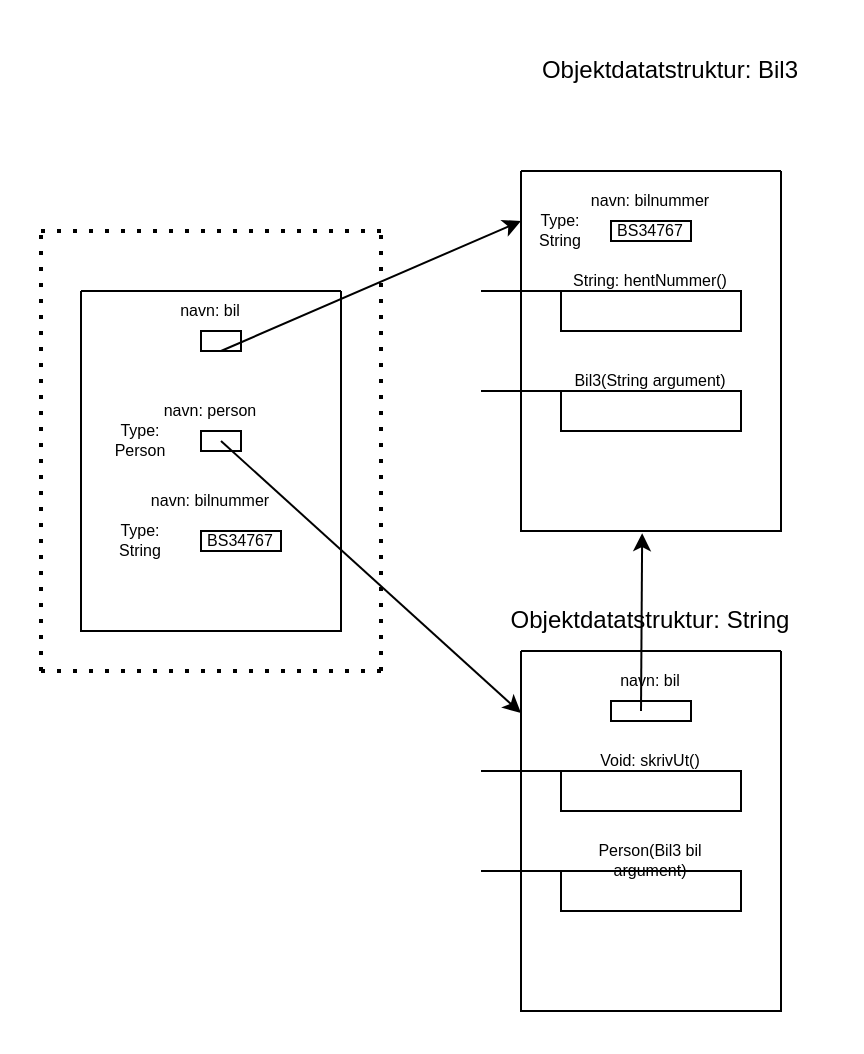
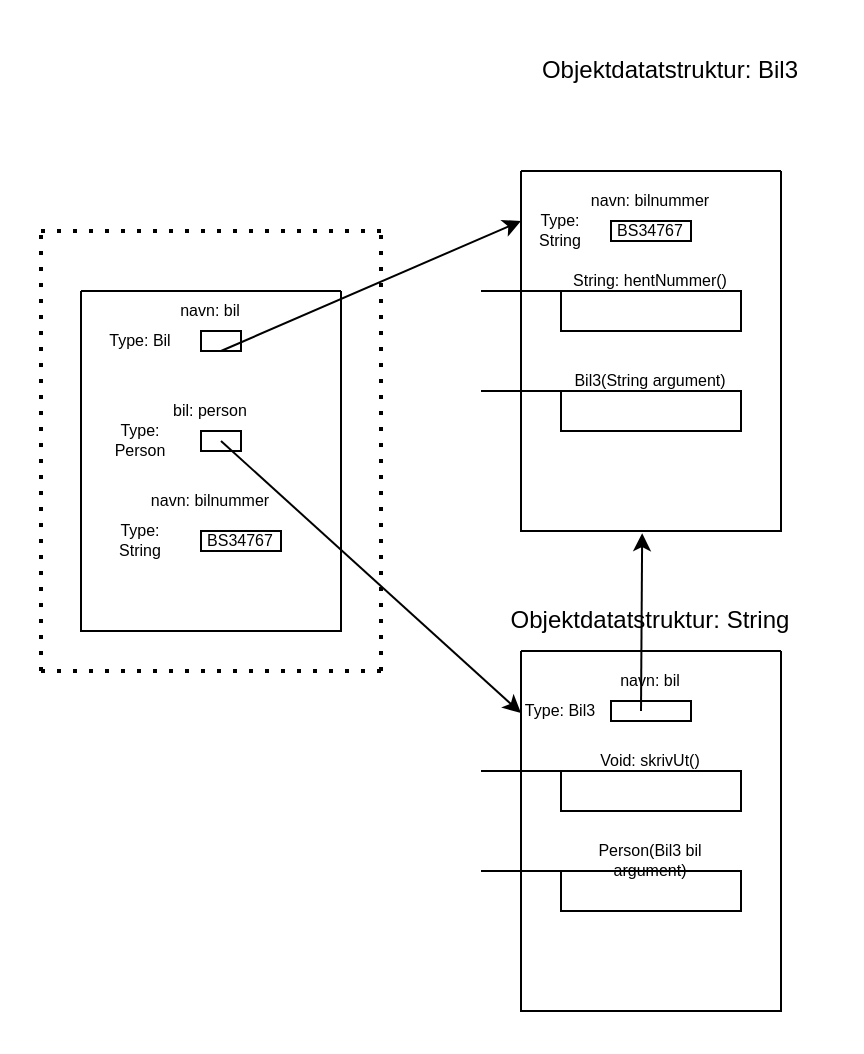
  <mxCell id="0" />
  <mxCell id="1" parent="0" />
  <mxCell id="2" value="" style="endArrow=none;dashed=1;html=1;dashPattern=1 3;strokeWidth=2;rounded=0;" parent="1" edge="1"><mxGeometry width="50" height="50" relative="1" as="geometry"><mxPoint x="20" y="115" as="sourcePoint" /><mxPoint x="190" y="115" as="targetPoint" /></mxGeometry></mxCell>
  <mxCell id="3" value="" style="endArrow=none;dashed=1;html=1;dashPattern=1 3;strokeWidth=2;rounded=0;" parent="1" edge="1"><mxGeometry width="50" height="50" relative="1" as="geometry"><mxPoint x="20" y="335" as="sourcePoint" /><mxPoint x="20" y="115" as="targetPoint" /></mxGeometry></mxCell>
  <mxCell id="4" value="" style="endArrow=none;dashed=1;html=1;dashPattern=1 3;strokeWidth=2;rounded=0;" parent="1" edge="1"><mxGeometry width="50" height="50" relative="1" as="geometry"><mxPoint x="20" y="335" as="sourcePoint" /><mxPoint x="190" y="335" as="targetPoint" /></mxGeometry></mxCell>
  <mxCell id="5" value="" style="endArrow=none;dashed=1;html=1;dashPattern=1 3;strokeWidth=2;rounded=0;" parent="1" edge="1"><mxGeometry width="50" height="50" relative="1" as="geometry"><mxPoint x="190" y="335" as="sourcePoint" /><mxPoint x="190" y="115" as="targetPoint" /></mxGeometry></mxCell>
  <mxCell id="6" value="" style="swimlane;startSize=0;" parent="1" vertex="1"><mxGeometry x="40" y="145" width="130" height="170" as="geometry" /></mxCell>
  <mxCell id="7" value="" style="rounded=0;whiteSpace=wrap;html=1;fontSize=8;" parent="6" vertex="1"><mxGeometry x="60" y="20" width="20" height="10" as="geometry" /></mxCell>
+ <mxCell id="8" value="Type: Bil&lt;br&gt;" style="text;html=1;strokeColor=none;fillColor=none;align=center;verticalAlign=middle;whiteSpace=wrap;rounded=0;fontSize=8;" parent="6" vertex="1"><mxGeometry x="10" y="15" width="40" height="20" as="geometry" /></mxCell>
  <mxCell id="9" value="navn: bil" style="text;html=1;strokeColor=none;fillColor=none;align=center;verticalAlign=middle;whiteSpace=wrap;rounded=0;fontSize=8;" parent="6" vertex="1"><mxGeometry x="20" y="5" width="90" height="10" as="geometry" /></mxCell>
  <mxCell id="10" value="" style="rounded=0;whiteSpace=wrap;html=1;fontSize=8;" parent="6" vertex="1"><mxGeometry x="60" y="70" width="20" height="10" as="geometry" /></mxCell>
  <mxCell id="11" value="Type: Person" style="text;html=1;strokeColor=none;fillColor=none;align=center;verticalAlign=middle;whiteSpace=wrap;rounded=0;fontSize=8;" parent="6" vertex="1"><mxGeometry x="10" y="65" width="40" height="20" as="geometry" /></mxCell>
- <mxCell id="12" value="navn: person" style="text;html=1;strokeColor=none;fillColor=none;align=center;verticalAlign=middle;whiteSpace=wrap;rounded=0;fontSize=8;" parent="6" vertex="1"><mxGeometry x="20" y="55" width="90" height="10" as="geometry" /></mxCell>
+ <mxCell id="12" value="bil: person" style="text;html=1;strokeColor=none;fillColor=none;align=center;verticalAlign=middle;whiteSpace=wrap;rounded=0;fontSize=8;" parent="6" vertex="1"><mxGeometry x="20" y="55" width="90" height="10" as="geometry" /></mxCell>
  <mxCell id="13" value="BS34767&lt;br&gt;" style="rounded=0;whiteSpace=wrap;html=1;fontSize=8;" vertex="1" parent="6"><mxGeometry x="60" y="120" width="40" height="10" as="geometry" /></mxCell>
  <mxCell id="14" value="navn: bilnummer" style="text;html=1;strokeColor=none;fillColor=none;align=center;verticalAlign=middle;whiteSpace=wrap;rounded=0;fontSize=8;" vertex="1" parent="6"><mxGeometry x="20" y="100" width="90" height="10" as="geometry" /></mxCell>
  <mxCell id="15" value="Type:&lt;br&gt;String&lt;br&gt;" style="text;html=1;strokeColor=none;fillColor=none;align=center;verticalAlign=middle;whiteSpace=wrap;rounded=0;fontSize=8;" vertex="1" parent="6"><mxGeometry x="10" y="115" width="40" height="20" as="geometry" /></mxCell>
  <mxCell id="16" value="" style="swimlane;startSize=0;" vertex="1" parent="1"><mxGeometry x="260" y="325" width="130" height="180" as="geometry" /></mxCell>
  <mxCell id="17" value="navn: bil&lt;br&gt;" style="text;html=1;strokeColor=none;fillColor=none;align=center;verticalAlign=middle;whiteSpace=wrap;rounded=0;fontSize=8;" vertex="1" parent="16"><mxGeometry x="20" y="10" width="90" height="10" as="geometry" /></mxCell>
+ <mxCell id="18" value="Type: Bil3" style="text;html=1;strokeColor=none;fillColor=none;align=center;verticalAlign=middle;whiteSpace=wrap;rounded=0;fontSize=8;" vertex="1" parent="16"><mxGeometry y="20" width="40" height="20" as="geometry" /></mxCell>
  <mxCell id="19" value="" style="rounded=0;whiteSpace=wrap;html=1;fontSize=8;" vertex="1" parent="16"><mxGeometry x="45" y="25" width="40" height="10" as="geometry" /></mxCell>
  <mxCell id="20" value="" style="rounded=0;whiteSpace=wrap;html=1;" vertex="1" parent="16"><mxGeometry x="20" y="60" width="90" height="20" as="geometry" /></mxCell>
  <mxCell id="21" value="" style="rounded=0;whiteSpace=wrap;html=1;" vertex="1" parent="16"><mxGeometry x="20" y="110" width="90" height="20" as="geometry" /></mxCell>
  <mxCell id="22" value="Void: skrivUt()" style="text;html=1;strokeColor=none;fillColor=none;align=center;verticalAlign=middle;whiteSpace=wrap;rounded=0;fontSize=8;" vertex="1" parent="16"><mxGeometry x="20" y="50" width="90" height="10" as="geometry" /></mxCell>
  <mxCell id="23" value="Person(Bil3 bil argument)" style="text;html=1;strokeColor=none;fillColor=none;align=center;verticalAlign=middle;whiteSpace=wrap;rounded=0;fontSize=8;" vertex="1" parent="16"><mxGeometry x="20" y="100" width="90" height="10" as="geometry" /></mxCell>
  <mxCell id="24" value="" style="endArrow=none;html=1;rounded=0;" edge="1" parent="16"><mxGeometry width="50" height="50" relative="1" as="geometry"><mxPoint x="-20" y="110" as="sourcePoint" /><mxPoint x="20" y="110" as="targetPoint" /></mxGeometry></mxCell>
  <mxCell id="25" value="" style="endArrow=none;html=1;rounded=0;" edge="1" parent="16"><mxGeometry width="50" height="50" relative="1" as="geometry"><mxPoint x="-20" y="60.0" as="sourcePoint" /><mxPoint x="20" y="60.0" as="targetPoint" /></mxGeometry></mxCell>
  <mxCell id="26" value="Objektdatatstruktur: Bil3" style="text;html=1;strokeColor=none;fillColor=none;align=center;verticalAlign=middle;whiteSpace=wrap;rounded=0;" vertex="1" parent="1"><mxGeometry x="260" y="20" width="150" height="30" as="geometry" /></mxCell>
  <mxCell id="27" value="" style="endArrow=none;html=1;rounded=0;" edge="1" parent="1"><mxGeometry width="50" height="50" relative="1" as="geometry"><mxPoint x="240" y="145" as="sourcePoint" /><mxPoint x="280" y="145" as="targetPoint" /></mxGeometry></mxCell>
  <mxCell id="28" value="" style="endArrow=classic;html=1;rounded=0;entryX=0;entryY=0.25;entryDx=0;entryDy=0;" edge="1" parent="1" target="31"><mxGeometry width="50" height="50" relative="1" as="geometry"><mxPoint x="110" y="175" as="sourcePoint" /><mxPoint x="160" y="125" as="targetPoint" /></mxGeometry></mxCell>
  <mxCell id="29" value="" style="swimlane;startSize=0;" vertex="1" parent="1"><mxGeometry x="260" y="85" width="130" height="180" as="geometry" /></mxCell>
  <mxCell id="30" value="navn: bilnummer" style="text;html=1;strokeColor=none;fillColor=none;align=center;verticalAlign=middle;whiteSpace=wrap;rounded=0;fontSize=8;" vertex="1" parent="29"><mxGeometry x="20" y="10" width="90" height="10" as="geometry" /></mxCell>
  <mxCell id="31" value="Type: String" style="text;html=1;strokeColor=none;fillColor=none;align=center;verticalAlign=middle;whiteSpace=wrap;rounded=0;fontSize=8;" vertex="1" parent="29"><mxGeometry y="20" width="40" height="20" as="geometry" /></mxCell>
  <mxCell id="32" value="BS34767&lt;br&gt;" style="rounded=0;whiteSpace=wrap;html=1;fontSize=8;" vertex="1" parent="29"><mxGeometry x="45" y="25" width="40" height="10" as="geometry" /></mxCell>
  <mxCell id="33" value="" style="rounded=0;whiteSpace=wrap;html=1;" vertex="1" parent="29"><mxGeometry x="20" y="60" width="90" height="20" as="geometry" /></mxCell>
  <mxCell id="34" value="" style="rounded=0;whiteSpace=wrap;html=1;" vertex="1" parent="29"><mxGeometry x="20" y="110" width="90" height="20" as="geometry" /></mxCell>
  <mxCell id="35" value="String: hentNummer()" style="text;html=1;strokeColor=none;fillColor=none;align=center;verticalAlign=middle;whiteSpace=wrap;rounded=0;fontSize=8;" vertex="1" parent="29"><mxGeometry x="20" y="50" width="90" height="10" as="geometry" /></mxCell>
  <mxCell id="36" value="Bil3(String argument)" style="text;html=1;strokeColor=none;fillColor=none;align=center;verticalAlign=middle;whiteSpace=wrap;rounded=0;fontSize=8;" vertex="1" parent="29"><mxGeometry x="20" y="100" width="90" height="10" as="geometry" /></mxCell>
  <mxCell id="37" value="" style="endArrow=none;html=1;rounded=0;" edge="1" parent="29"><mxGeometry width="50" height="50" relative="1" as="geometry"><mxPoint x="-20" y="110" as="sourcePoint" /><mxPoint x="20" y="110" as="targetPoint" /></mxGeometry></mxCell>
  <mxCell id="38" value="" style="endArrow=classic;html=1;rounded=0;" edge="1" parent="1" target="16"><mxGeometry width="50" height="50" relative="1" as="geometry"><mxPoint x="110" y="220" as="sourcePoint" /><mxPoint x="260" y="155" as="targetPoint" /></mxGeometry></mxCell>
  <mxCell id="39" value="Objektdatatstruktur: String" style="text;html=1;strokeColor=none;fillColor=none;align=center;verticalAlign=middle;whiteSpace=wrap;rounded=0;" vertex="1" parent="1"><mxGeometry x="250" y="295" width="150" height="30" as="geometry" /></mxCell>
  <mxCell id="40" value="" style="endArrow=classic;html=1;rounded=0;entryX=0.466;entryY=1.006;entryDx=0;entryDy=0;entryPerimeter=0;" edge="1" parent="1" target="29"><mxGeometry width="50" height="50" relative="1" as="geometry"><mxPoint x="320" y="355" as="sourcePoint" /><mxPoint x="370" y="305" as="targetPoint" /></mxGeometry></mxCell>
